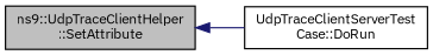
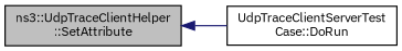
  digraph {
    rankdir=LR
    fontname="IBM Plex Sans"
    node [color=black fontname="IBM Plex Sans" fontsize=10 shape=record style=filled]
-   n1 [fillcolor=grey75 fontcolor=black height=0.2 label="ns9::UdpTraceClientHelper\l::SetAttribute" width=0.4]
+   n1 [fillcolor=grey75 fontcolor=black height=0.2 label="ns3::UdpTraceClientHelper\l::SetAttribute" width=0.4]
    n2 [fillcolor=white height=0.2 label="UdpTraceClientServerTest\lCase::DoRun" width=0.4]
    n1 -> n2 [color=midnightblue dir=back fontname="IBM Plex Sans" fontsize=10 labelfontname=Helvetica labelfontsize=10 style=solid]
  }
